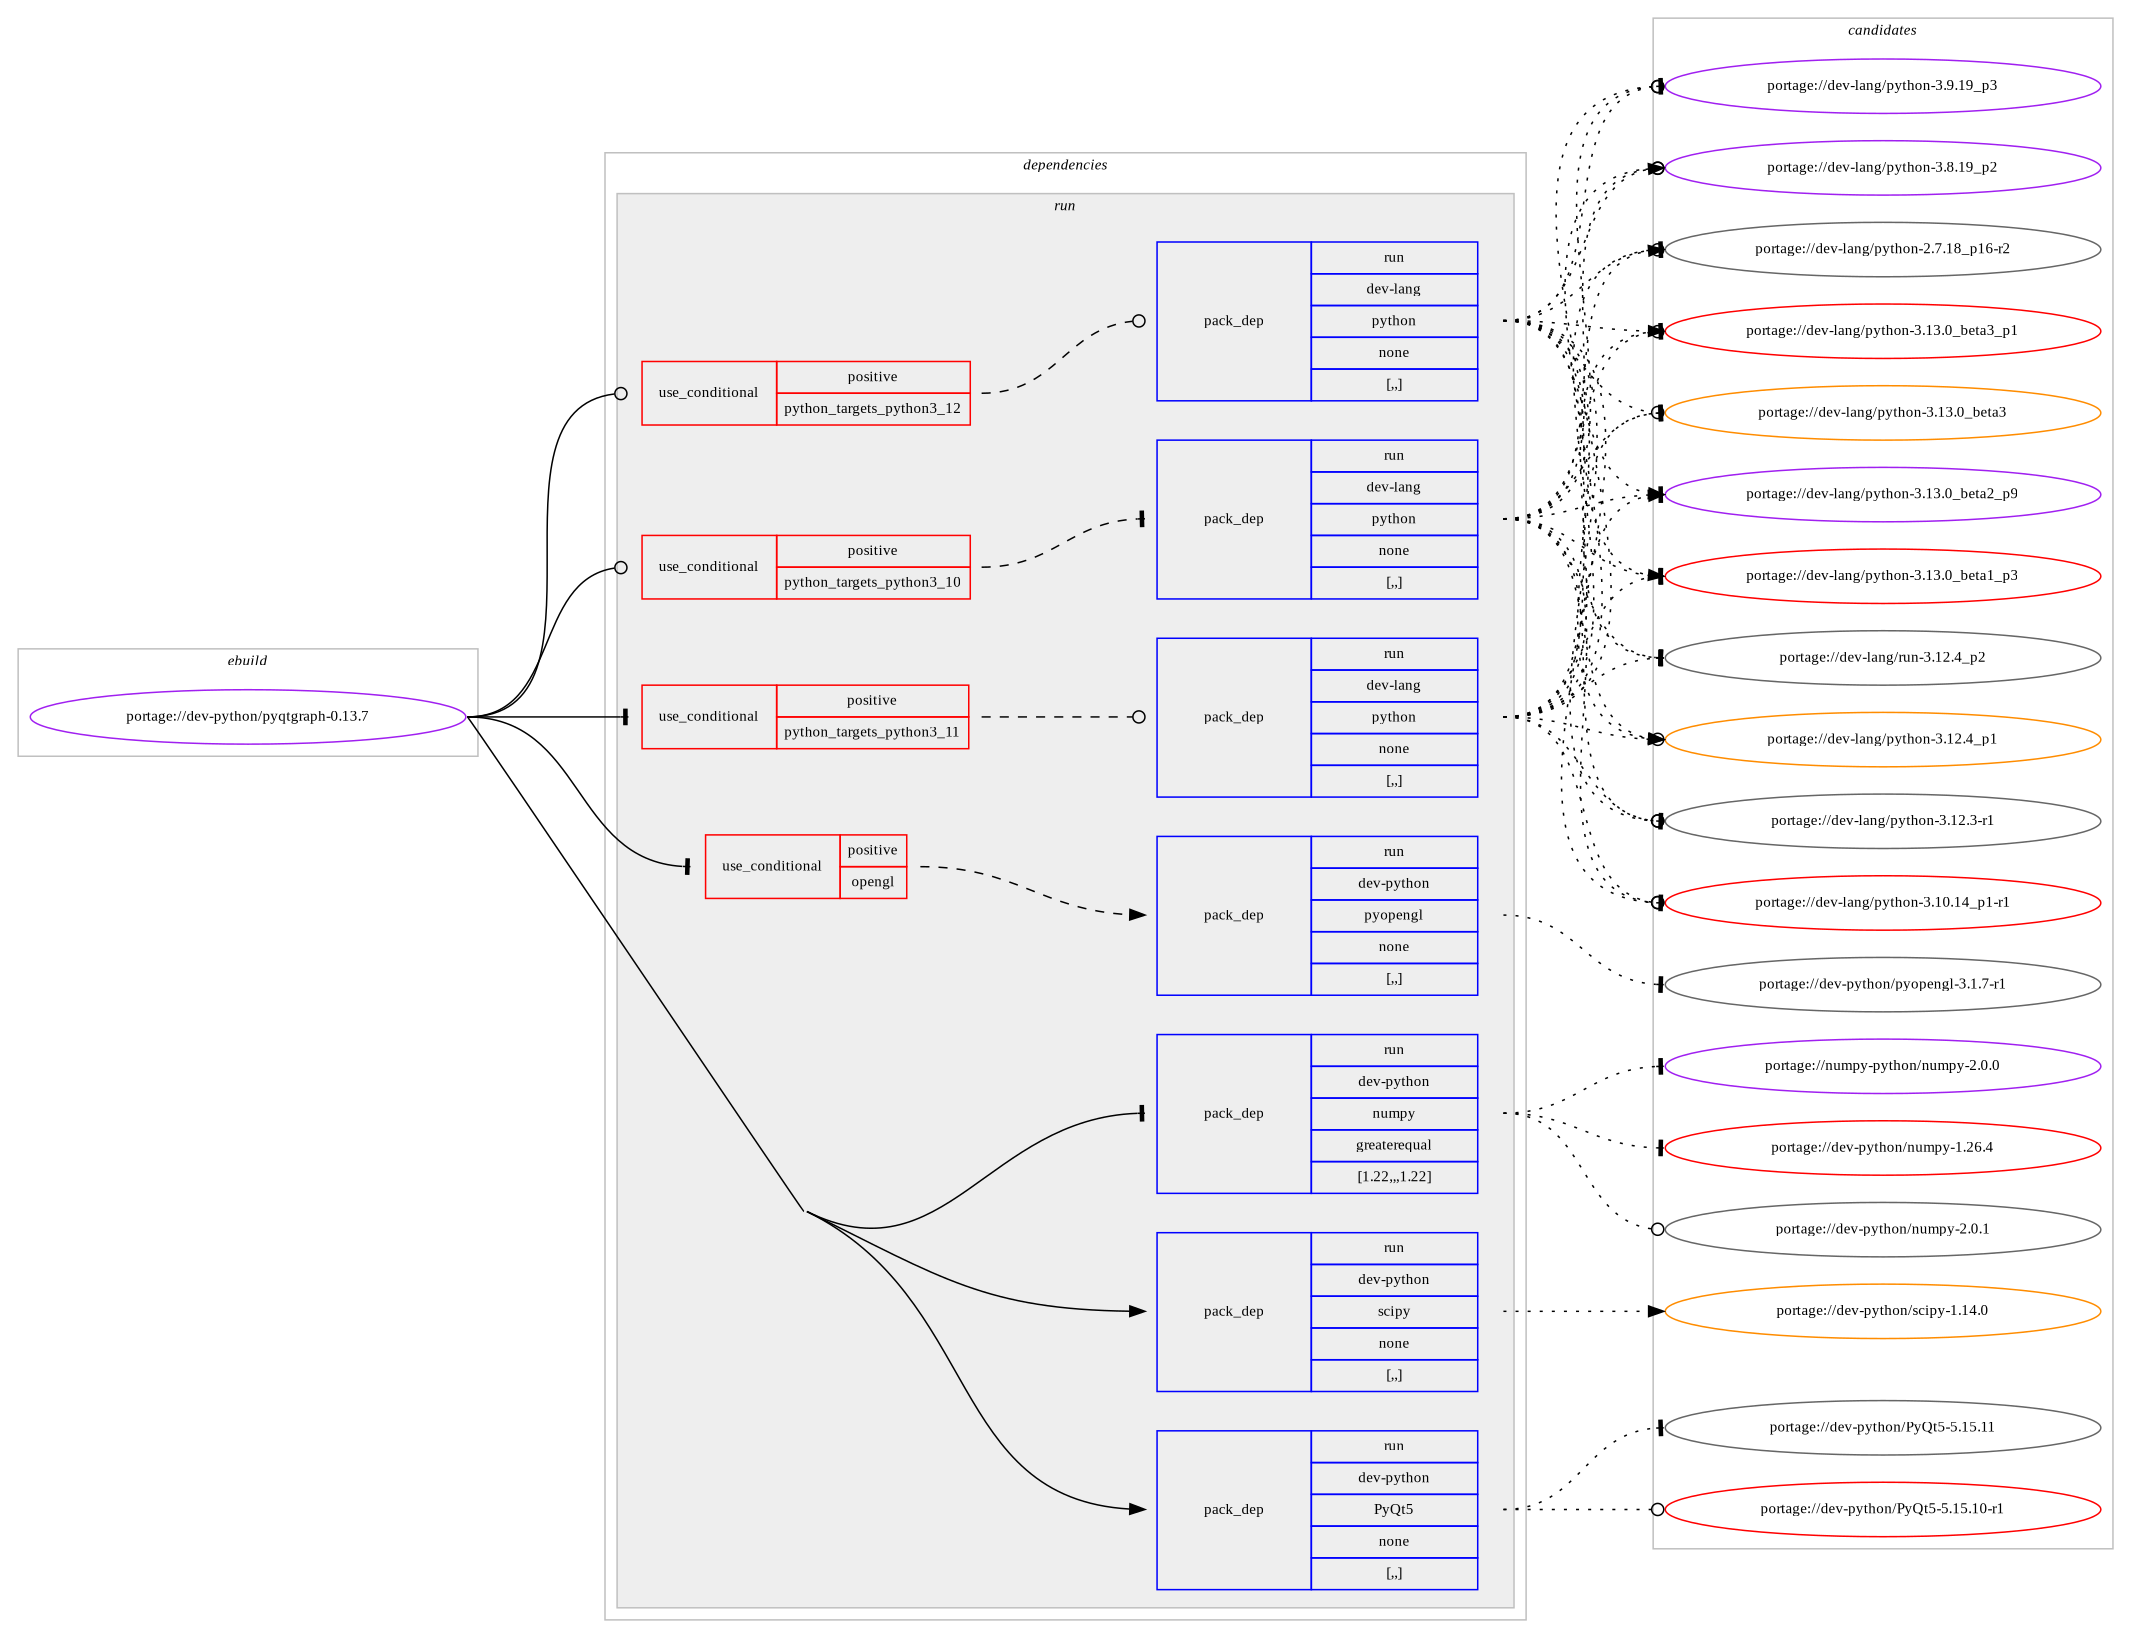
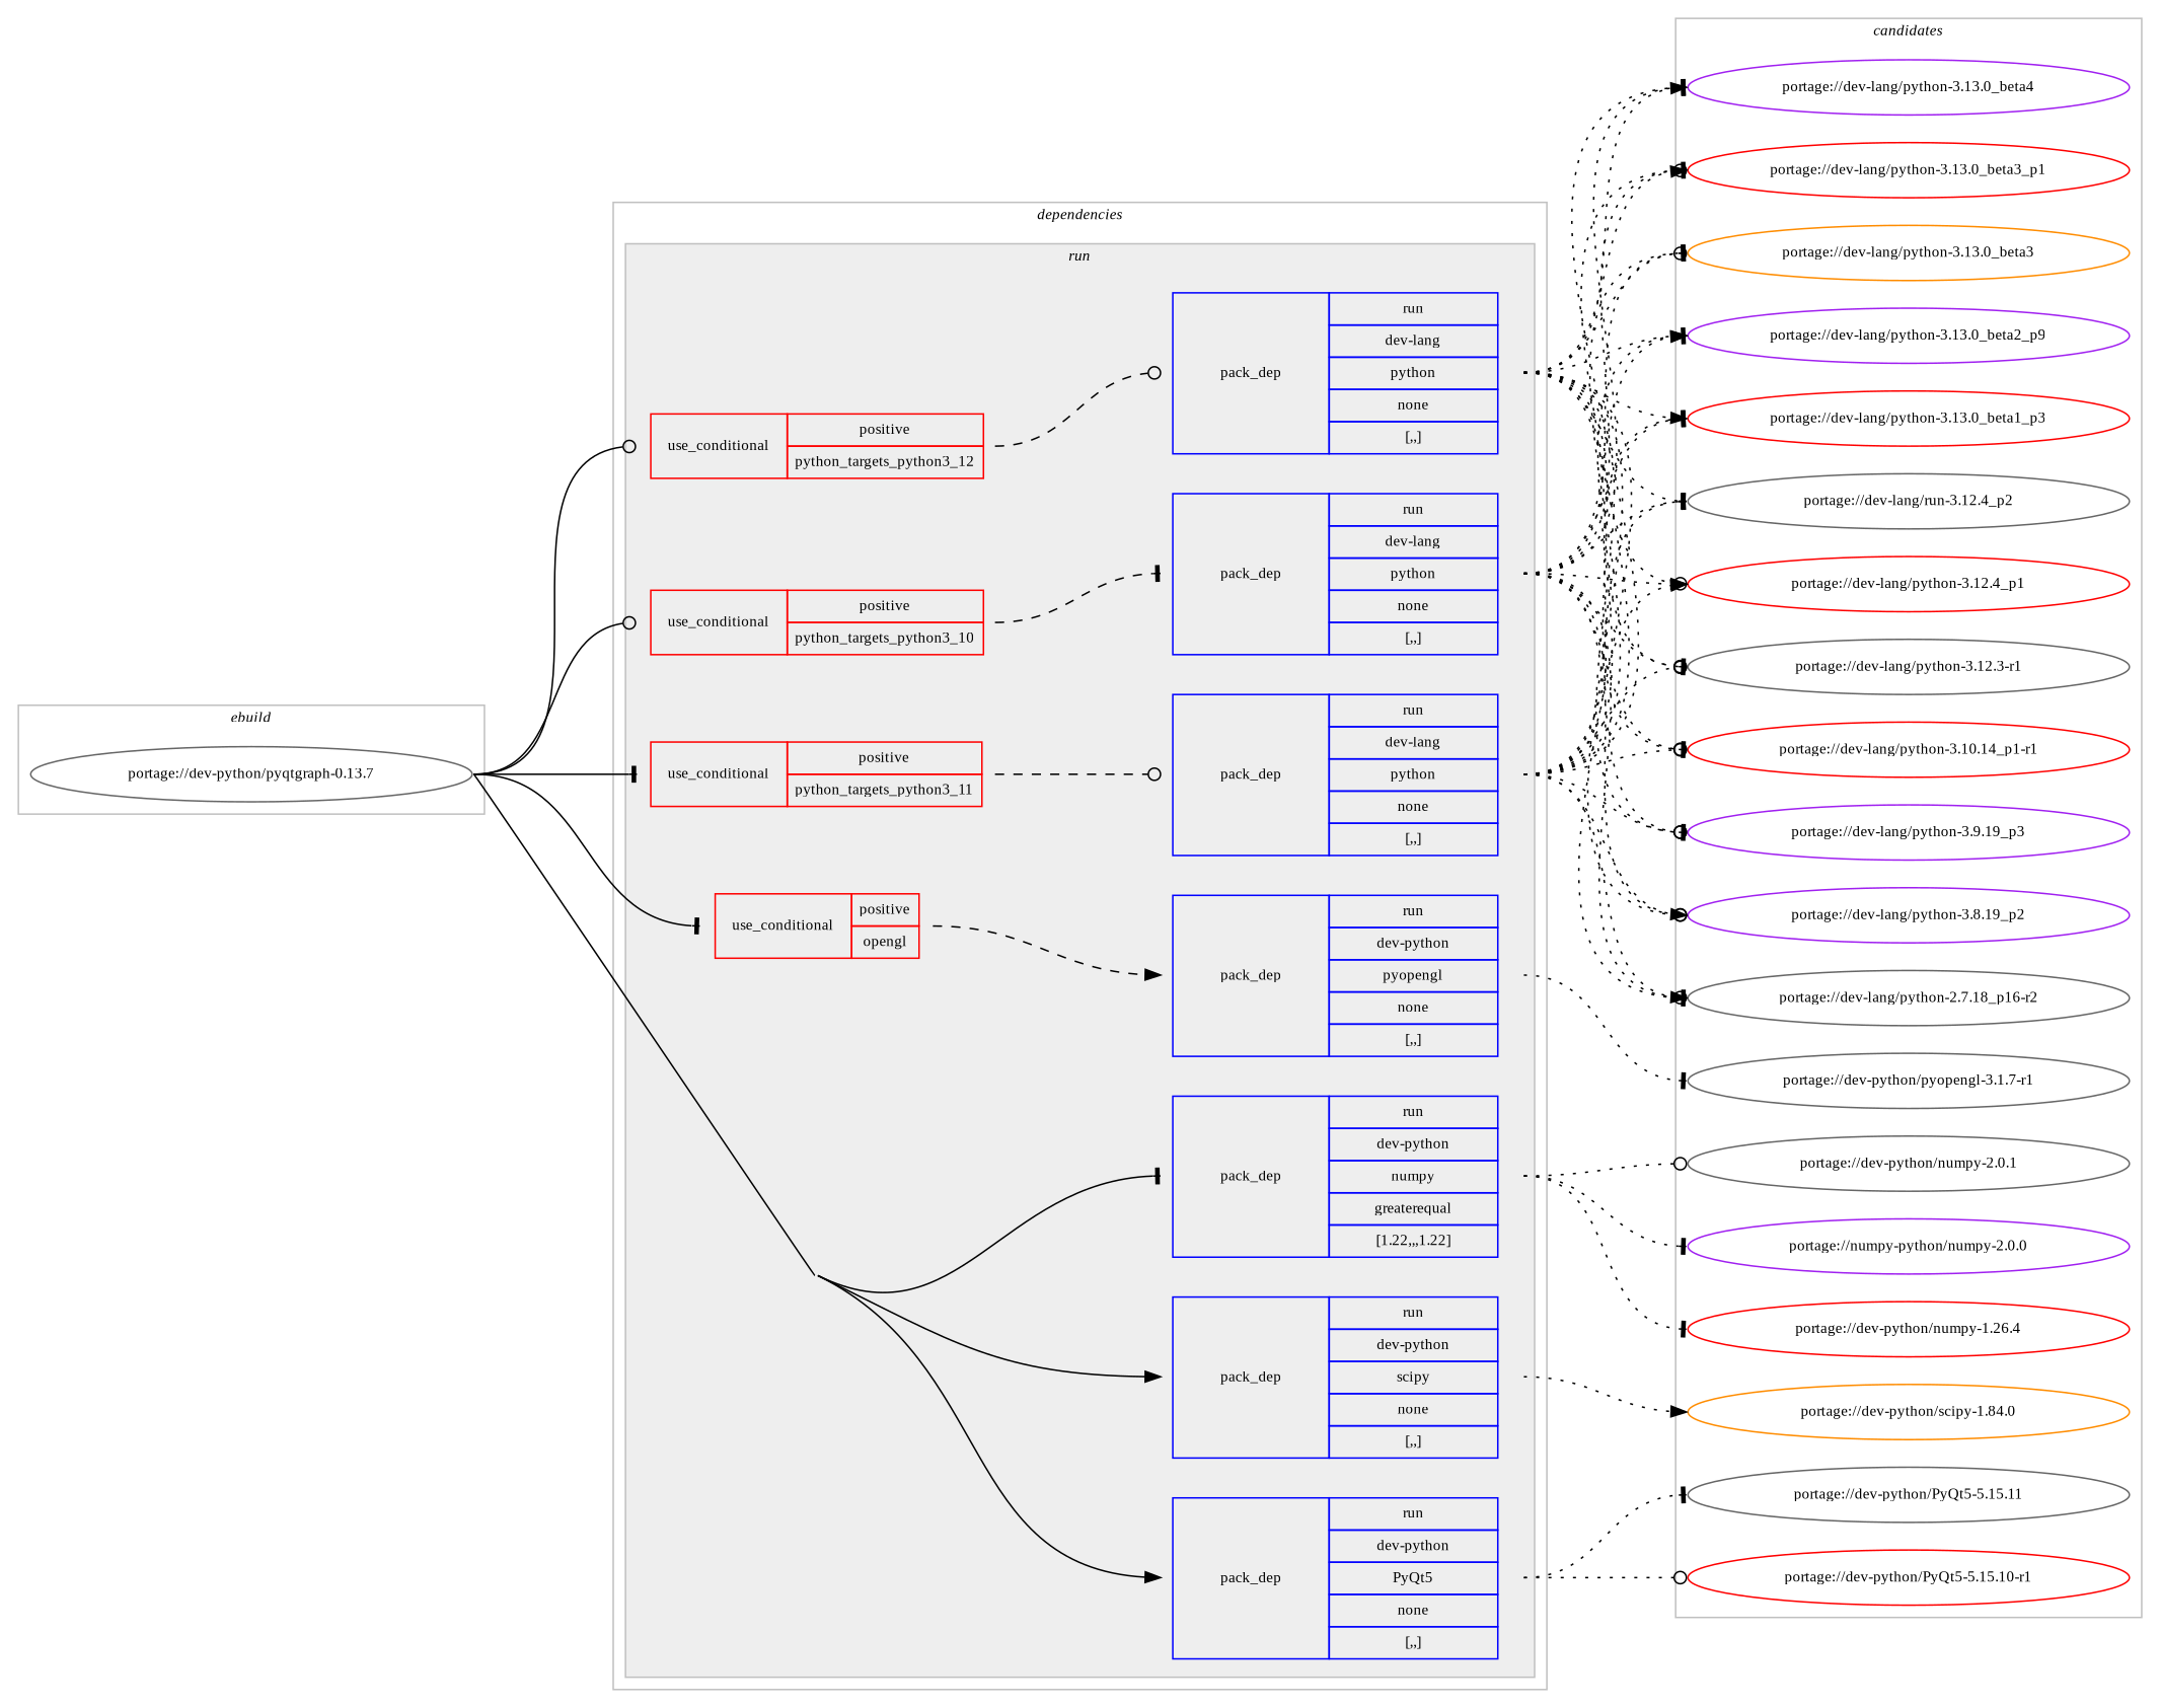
  digraph {
    compound=true
    concentrate=true
    fontname="Liberation Serif"
    fontsize=10
    newrank=true
    rankdir=LR
    ranksep=1.5
    node [color=red fontname="Liberation Serif" fontsize=10]
    edge [arrowhead=tee fontname="Liberation Serif" headport=w style=dotted tailport=e weight=100]
-   n1 [color=purple label="portage://dev-python/pyqtgraph-0.13.7" width=4]
+   n1 [color=gray40 label="portage://dev-python/pyqtgraph-0.13.7" width=4]
    n2 [color=blue label=<<TABLE BORDER="0" CELLBORDER="1" CELLSPACING="0" CELLPADDING="4" WIDTH="220"><TR><TD ROWSPAN="6" CELLPADDING="30">pack_dep</TD></TR><TR><TD WIDTH="110">run</TD></TR><TR><TD>dev-python</TD></TR><TR><TD>pyopengl</TD></TR><TR><TD>none</TD></TR><TR><TD>[,,]</TD></TR></TABLE>> shape=none]
    n3 [label=<<TABLE BORDER="0" CELLBORDER="1" CELLSPACING="0" CELLPADDING="4"><TR><TD ROWSPAN="3" CELLPADDING="10">use_conditional</TD></TR><TR><TD>positive</TD></TR><TR><TD>opengl</TD></TR></TABLE>> shape=none]
    n4 [color=blue label=<<TABLE BORDER="0" CELLBORDER="1" CELLSPACING="0" CELLPADDING="4" WIDTH="220"><TR><TD ROWSPAN="6" CELLPADDING="30">pack_dep</TD></TR><TR><TD WIDTH="110">run</TD></TR><TR><TD>dev-lang</TD></TR><TR><TD>python</TD></TR><TR><TD>none</TD></TR><TR><TD>[,,]</TD></TR></TABLE>> shape=none]
    n5 [label=<<TABLE BORDER="0" CELLBORDER="1" CELLSPACING="0" CELLPADDING="4"><TR><TD ROWSPAN="3" CELLPADDING="10">use_conditional</TD></TR><TR><TD>positive</TD></TR><TR><TD>python_targets_python3_10</TD></TR></TABLE>> shape=none]
    n6 [color=blue label=<<TABLE BORDER="0" CELLBORDER="1" CELLSPACING="0" CELLPADDING="4" WIDTH="220"><TR><TD ROWSPAN="6" CELLPADDING="30">pack_dep</TD></TR><TR><TD WIDTH="110">run</TD></TR><TR><TD>dev-lang</TD></TR><TR><TD>python</TD></TR><TR><TD>none</TD></TR><TR><TD>[,,]</TD></TR></TABLE>> shape=none]
    n7 [label=<<TABLE BORDER="0" CELLBORDER="1" CELLSPACING="0" CELLPADDING="4"><TR><TD ROWSPAN="3" CELLPADDING="10">use_conditional</TD></TR><TR><TD>positive</TD></TR><TR><TD>python_targets_python3_11</TD></TR></TABLE>> shape=none]
    n8 [color=blue label=<<TABLE BORDER="0" CELLBORDER="1" CELLSPACING="0" CELLPADDING="4" WIDTH="220"><TR><TD ROWSPAN="6" CELLPADDING="30">pack_dep</TD></TR><TR><TD WIDTH="110">run</TD></TR><TR><TD>dev-lang</TD></TR><TR><TD>python</TD></TR><TR><TD>none</TD></TR><TR><TD>[,,]</TD></TR></TABLE>> shape=none]
    n9 [label=<<TABLE BORDER="0" CELLBORDER="1" CELLSPACING="0" CELLPADDING="4"><TR><TD ROWSPAN="3" CELLPADDING="10">use_conditional</TD></TR><TR><TD>positive</TD></TR><TR><TD>python_targets_python3_12</TD></TR></TABLE>> shape=none]
    n10 [color=blue label=<<TABLE BORDER="0" CELLBORDER="1" CELLSPACING="0" CELLPADDING="4" WIDTH="220"><TR><TD ROWSPAN="6" CELLPADDING="30">pack_dep</TD></TR><TR><TD WIDTH="110">run</TD></TR><TR><TD>dev-python</TD></TR><TR><TD>PyQt5</TD></TR><TR><TD>none</TD></TR><TR><TD>[,,]</TD></TR></TABLE>> shape=none]
    n11 [color=blue label=<<TABLE BORDER="0" CELLBORDER="1" CELLSPACING="0" CELLPADDING="4" WIDTH="220"><TR><TD ROWSPAN="6" CELLPADDING="30">pack_dep</TD></TR><TR><TD WIDTH="110">run</TD></TR><TR><TD>dev-python</TD></TR><TR><TD>numpy</TD></TR><TR><TD>greaterequal</TD></TR><TR><TD>[1.22,,,1.22]</TD></TR></TABLE>> shape=none]
    n12 [color=blue label=<<TABLE BORDER="0" CELLBORDER="1" CELLSPACING="0" CELLPADDING="4" WIDTH="220"><TR><TD ROWSPAN="6" CELLPADDING="30">pack_dep</TD></TR><TR><TD WIDTH="110">run</TD></TR><TR><TD>dev-python</TD></TR><TR><TD>scipy</TD></TR><TR><TD>none</TD></TR><TR><TD>[,,]</TD></TR></TABLE>> shape=none]
    n13 [color=gray40 label="portage://dev-python/pyopengl-3.1.7-r1" width=4]
+   n14 [color=purple label="portage://dev-lang/python-3.13.0_beta4" width=4]
    n15 [label="portage://dev-lang/python-3.13.0_beta3_p1" width=4]
    n16 [color=darkorange label="portage://dev-lang/python-3.13.0_beta3" width=4]
    n17 [color=purple label="portage://dev-lang/python-3.13.0_beta2_p9" width=4]
    n18 [label="portage://dev-lang/python-3.13.0_beta1_p3" width=4]
    n19 [color=gray40 label="portage://dev-lang/run-3.12.4_p2" width=4]
-   n20 [color=darkorange label="portage://dev-lang/python-3.12.4_p1" width=4]
+   n20 [label="portage://dev-lang/python-3.12.4_p1" width=4]
    n21 [color=gray40 label="portage://dev-lang/python-3.12.3-r1" width=4]
    n22 [label="portage://dev-lang/python-3.10.14_p1-r1" width=4]
    n23 [color=purple label="portage://dev-lang/python-3.9.19_p3" width=4]
    n24 [color=purple label="portage://dev-lang/python-3.8.19_p2" width=4]
    n25 [color=gray40 label="portage://dev-lang/python-2.7.18_p16-r2" width=4]
    n26 [color=gray40 label="portage://dev-python/PyQt5-5.15.11" width=4]
    n27 [label="portage://dev-python/PyQt5-5.15.10-r1" width=4]
    n28 [color=gray40 label="portage://dev-python/numpy-2.0.1" width=4]
    n29 [color=purple label="portage://numpy-python/numpy-2.0.0" width=4]
    n30 [label="portage://dev-python/numpy-1.26.4" width=4]
-   n31 [color=darkorange label="portage://dev-python/scipy-1.14.0" width=4]
+   n31 [color=darkorange label="portage://dev-python/scipy-1.84.0" width=4]
    subgraph cluster_1 {
      color=gray
      label=<<i>ebuild</i>>
      n1
    }
    subgraph cluster_2 {
      color=gray
      label=<<i>dependencies</i>>
      subgraph cluster_3 {
        color=gray
        fillcolor="#eeeeee"
        label=<<i>compile</i>>
        style=filled
      }
      subgraph cluster_4 {
        color=gray
        fillcolor="#eeeeee"
        label=<<i>compile and run</i>>
        style=filled
      }
      subgraph cluster_5 {
        color=gray
        fillcolor="#eeeeee"
        label=<<i>run</i>>
        style=filled
        subgraph sub_6 {
          color=gray
          fillcolor="#eeeeee"
          label=<<i>run</i>>
          style=filled
          n3
          subgraph sub_7 {
            color=gray
            fillcolor="#eeeeee"
            label=<<i>run</i>>
            style=filled
            n2
          }
        }
        subgraph sub_8 {
          color=gray
          fillcolor="#eeeeee"
          label=<<i>run</i>>
          style=filled
          n5
          subgraph sub_9 {
            color=gray
            fillcolor="#eeeeee"
            label=<<i>run</i>>
            style=filled
            n4
          }
        }
        subgraph sub_10 {
          color=gray
          fillcolor="#eeeeee"
          label=<<i>run</i>>
          style=filled
          n7
          subgraph sub_11 {
            color=gray
            fillcolor="#eeeeee"
            label=<<i>run</i>>
            style=filled
            n6
          }
        }
        subgraph sub_12 {
          color=gray
          fillcolor="#eeeeee"
          label=<<i>run</i>>
          style=filled
          n9
          subgraph sub_13 {
            color=gray
            fillcolor="#eeeeee"
            label=<<i>run</i>>
            style=filled
            n8
          }
        }
        subgraph sub_14 {
          color=gray
          fillcolor="#eeeeee"
          label=<<i>run</i>>
          style=filled
          n10
        }
        subgraph sub_15 {
          color=gray
          fillcolor="#eeeeee"
          label=<<i>run</i>>
          style=filled
          n11
        }
        subgraph sub_16 {
          color=gray
          fillcolor="#eeeeee"
          label=<<i>run</i>>
          style=filled
          n12
        }
      }
    }
    subgraph cluster_17 {
      color=gray
      label=<<i>candidates</i>>
      rank=same
      subgraph sub_18 {
        color=black
        label=<<i>candidates</i>>
        nodesep=1
        rank=same
        n13
      }
      subgraph sub_19 {
        color=black
        label=<<i>candidates</i>>
        nodesep=1
        rank=same
+       n14
        n15
        n16
        n17
        n18
        n19
        n20
        n21
        n22
        n23
        n24
        n25
      }
      subgraph sub_20 {
        color=black
        label=<<i>candidates</i>>
        nodesep=1
        rank=same
+       n14
        n15
        n16
        n17
        n18
        n19
        n20
        n21
        n22
        n23
        n24
        n25
      }
      subgraph sub_21 {
        color=black
        label=<<i>candidates</i>>
        nodesep=1
        rank=same
+       n14
        n15
        n16
        n17
        n18
        n19
        n20
        n21
        n22
        n23
        n24
        n25
      }
      subgraph sub_22 {
        color=black
        label=<<i>candidates</i>>
        nodesep=1
        rank=same
        n26
        n27
      }
      subgraph sub_23 {
        color=black
        label=<<i>candidates</i>>
        nodesep=1
        rank=same
        n28
        n29
        n30
      }
      subgraph sub_24 {
        color=black
        label=<<i>candidates</i>>
        nodesep=1
        rank=same
        n31
      }
    }
    n1 -> n3 [style=solid weight=20]
    n1 -> n5 [arrowhead=odot style=solid weight=20]
    n1 -> n7 [style=solid weight=20]
    n1 -> n9 [arrowhead=odot style=solid weight=20]
    n1 -> n10 [arrowhead=normal style=solid weight=20]
    n1 -> n11 [style=solid weight=20]
    n1 -> n12 [arrowhead=normal style=solid weight=20]
    n2 -> n13
    n3 -> n2 [arrowhead=normal style=dashed weight=20]
+   n4 -> n14 [arrowhead=normal]
    n4 -> n15 [arrowhead=odot]
    n4 -> n16
    n4 -> n17
    n4 -> n18
    n4 -> n19
    n4 -> n20 [arrowhead=normal]
    n4 -> n21
    n4 -> n22 [arrowhead=odot]
    n4 -> n23 [arrowhead=odot]
    n4 -> n24 [arrowhead=normal]
    n4 -> n25 [arrowhead=normal]
    n5 -> n4 [style=dashed weight=20]
+   n6 -> n14
    n6 -> n15
    n6 -> n16
    n6 -> n17 [arrowhead=normal]
    n6 -> n18
    n6 -> n19
    n6 -> n20 [arrowhead=normal]
    n6 -> n21 [arrowhead=odot]
    n6 -> n22 [arrowhead=odot]
    n6 -> n23
    n6 -> n24 [arrowhead=odot]
    n6 -> n25 [arrowhead=odot]
    n7 -> n6 [arrowhead=odot style=dashed weight=20]
+   n8 -> n14
    n8 -> n15 [arrowhead=normal]
    n8 -> n16 [arrowhead=odot]
    n8 -> n17 [arrowhead=normal]
    n8 -> n18 [arrowhead=normal]
    n8 -> n19
    n8 -> n20 [arrowhead=odot]
    n8 -> n21 [arrowhead=odot]
    n8 -> n22
    n8 -> n23 [arrowhead=odot]
    n8 -> n24 [arrowhead=odot]
    n8 -> n25
    n9 -> n8 [arrowhead=odot style=dashed weight=20]
    n10 -> n26
    n10 -> n27 [arrowhead=odot]
    n11 -> n28 [arrowhead=odot]
    n11 -> n29
    n11 -> n30
    n12 -> n31 [arrowhead=normal]
  }
